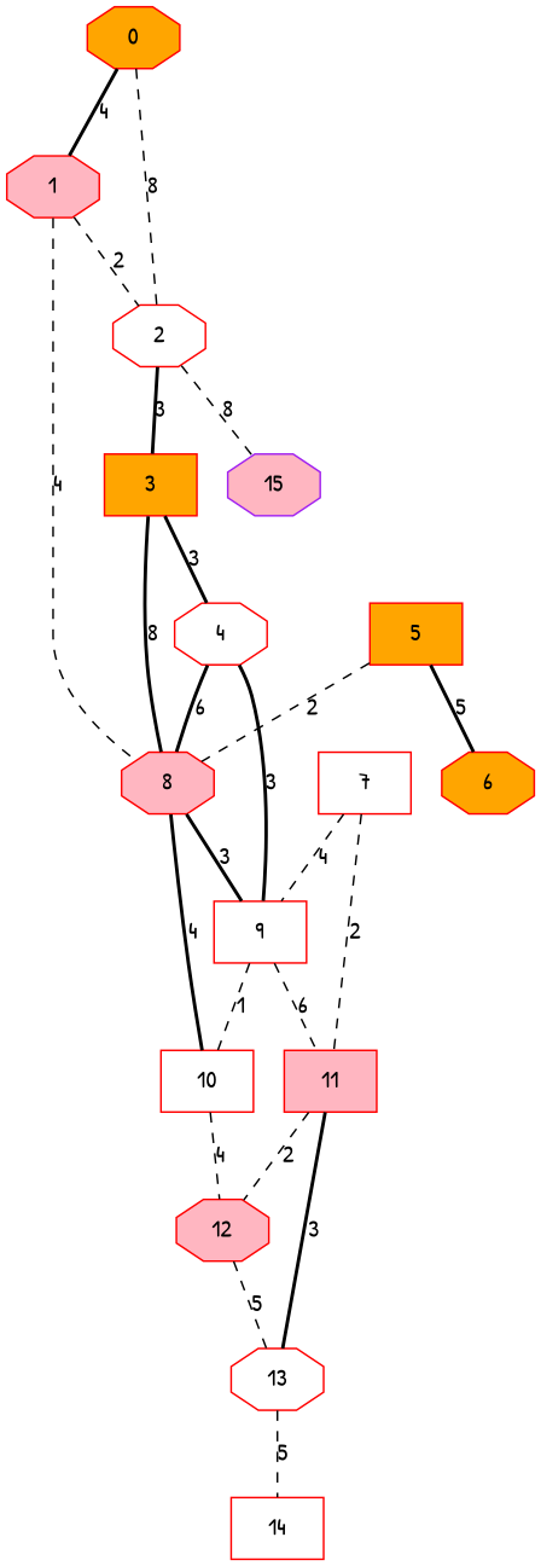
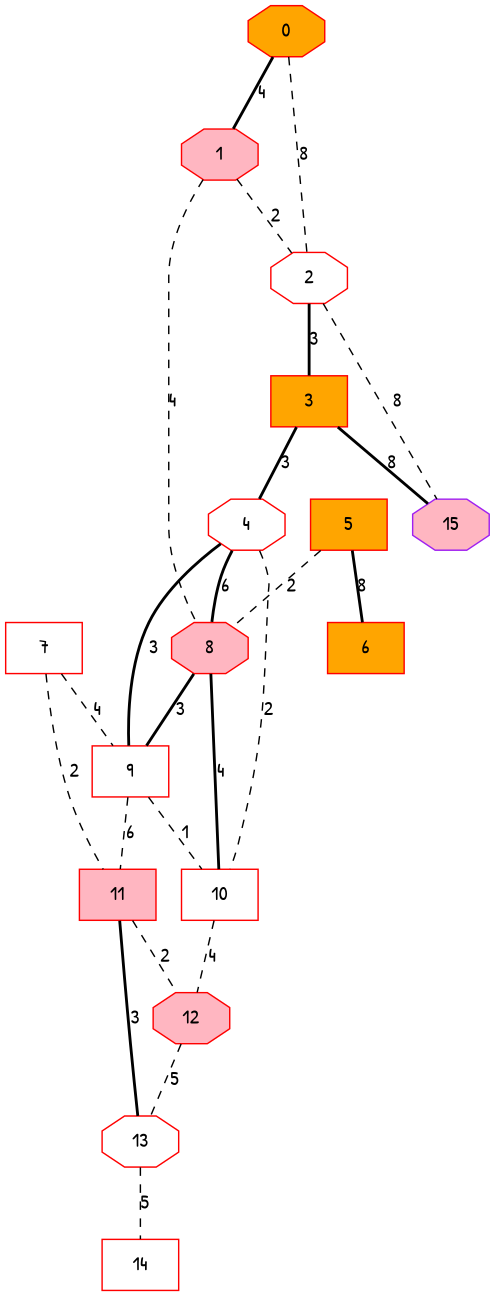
  graph {
    fontname="Patrick Hand"
    node [color=red fillcolor=white fontname="Patrick Hand" shape=octagon style=filled weight=1]
    edge [fontname="Patrick Hand" style=dashed]
    0 [fillcolor=orange]
    1 [fillcolor=lightpink]
    2
    8 [fillcolor=lightpink]
    3 [fillcolor=orange shape=box]
    15 [color=purple fillcolor=lightpink weight=4]
    5 [fillcolor=orange shape=box]
-   6 [fillcolor=orange]
+   6 [fillcolor=orange shape=box]
    9 [shape=box]
    10 [shape=box]
    4
    11 [fillcolor=lightpink shape=box]
    12 [fillcolor=lightpink]
    7 [shape=box]
    13
    14 [shape=box]
    0 -- 1 [label=4 style=bold]
    0 -- 2 [label=8]
    1 -- 2 [label=2]
    1 -- 8 [label=4]
    2 -- 3 [label=3 style=bold]
    2 -- 15 [label=8]
    8 -- 9 [label=3 style=bold]
    8 -- 10 [label=4 style=bold]
-   3 -- 8 [label=8 style=bold]
+   3 -- 15 [label=8 style=bold]
    3 -- 4 [label=3 style=bold]
    5 -- 8 [label=2]
-   5 -- 6 [label=5 style=bold]
+   5 -- 6 [label=8 style=bold]
    9 -- 10 [label=1]
    9 -- 11 [label=6]
    10 -- 12 [label=4]
    4 -- 8 [label=6 style=bold]
    4 -- 9 [label=3 style=bold]
+   4 -- 10 [label=2]
    11 -- 12 [label=2]
    11 -- 13 [label=3 style=bold]
    12 -- 13 [label=5]
    7 -- 9 [label=4]
    7 -- 11 [label=2]
    13 -- 14 [label=5]
  }
